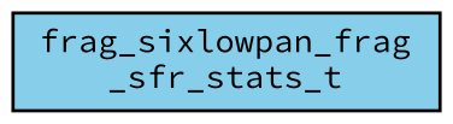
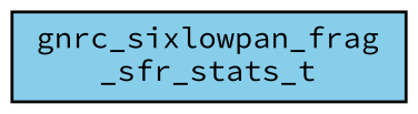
  digraph {
    rankdir=LR
    fontname="Source Code Pro"
-   n1 [color=black fillcolor=skyblue fontname="Source Code Pro" fontsize=10 height=0.2 label="frag_sixlowpan_frag\l_sfr_stats_t" shape=box style=filled width=0.4]
+   n1 [color=black fillcolor=skyblue fontname="Source Code Pro" fontsize=10 height=0.2 label="gnrc_sixlowpan_frag\l_sfr_stats_t" shape=box style=filled width=0.4]
  }
